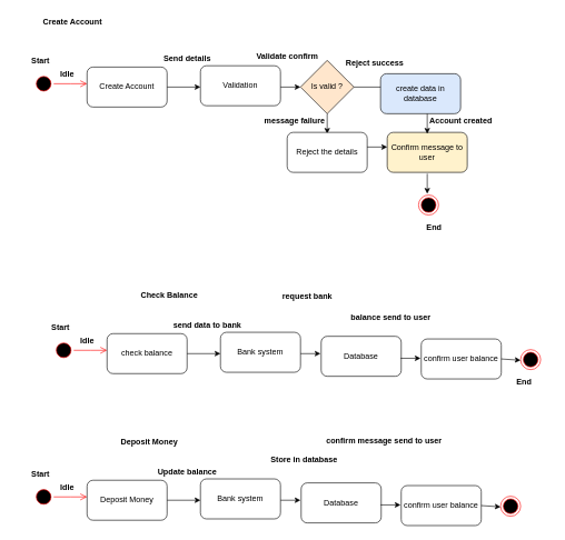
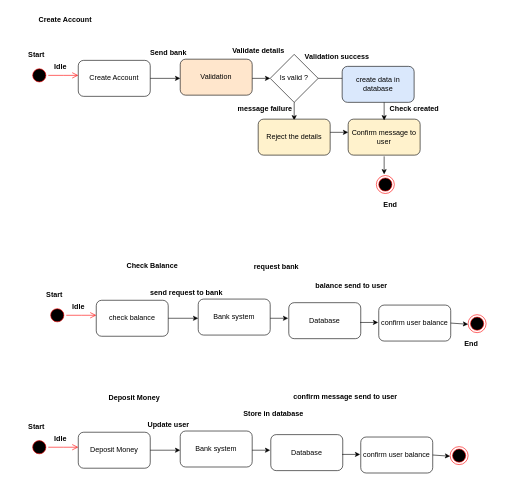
  <mxCell id="0" />
  <mxCell id="1" parent="0" />
  <mxCell id="2" value="" style="ellipse;html=1;shape=startState;fillColor=#000000;strokeColor=#ff0000;" vertex="1" parent="1"><mxGeometry x="50" y="110" width="30" height="30" as="geometry" /></mxCell>
  <mxCell id="3" value="" style="edgeStyle=orthogonalEdgeStyle;html=1;verticalAlign=bottom;endArrow=open;endSize=8;strokeColor=#ff0000;rounded=0;" edge="1" parent="1" source="2"><mxGeometry relative="1" as="geometry"><mxPoint x="130" y="125" as="targetPoint" /></mxGeometry></mxCell>
  <mxCell id="4" value="Create Account" style="rounded=1;whiteSpace=wrap;html=1;" vertex="1" parent="1"><mxGeometry x="130" y="100" width="120" height="60" as="geometry" /></mxCell>
  <mxCell id="5" value="" style="endArrow=classic;html=1;rounded=0;exitX=1;exitY=0.5;exitDx=0;exitDy=0;" edge="1" parent="1" source="4"><mxGeometry width="50" height="50" relative="1" as="geometry"><mxPoint x="350" y="330" as="sourcePoint" /><mxPoint x="300" y="130" as="targetPoint" /></mxGeometry></mxCell>
- <mxCell id="6" value="Validation" style="rounded=1;whiteSpace=wrap;html=1;" vertex="1" parent="1"><mxGeometry x="300" y="98" width="120" height="60" as="geometry" /></mxCell>
+ <mxCell id="6" value="Validation" style="rounded=1;whiteSpace=wrap;html=1;fillColor=#ffe6cc;" vertex="1" parent="1"><mxGeometry x="300" y="98" width="120" height="60" as="geometry" /></mxCell>
  <mxCell id="7" value="" style="endArrow=classic;html=1;rounded=0;exitX=1;exitY=0.5;exitDx=0;exitDy=0;" edge="1" parent="1" target="8"><mxGeometry width="50" height="50" relative="1" as="geometry"><mxPoint x="420" y="130" as="sourcePoint" /><mxPoint x="470" y="130" as="targetPoint" /></mxGeometry></mxCell>
- <mxCell id="8" value="Is valid ?" style="rhombus;whiteSpace=wrap;html=1;fillColor=#ffe6cc;" vertex="1" parent="1"><mxGeometry x="450" y="90" width="80" height="80" as="geometry" /></mxCell>
+ <mxCell id="8" value="Is valid ?" style="rhombus;whiteSpace=wrap;html=1;" vertex="1" parent="1"><mxGeometry x="450" y="90" width="80" height="80" as="geometry" /></mxCell>
  <mxCell id="9" value="" style="endArrow=classic;html=1;rounded=0;exitX=0.5;exitY=1;exitDx=0;exitDy=0;" edge="1" parent="1" source="8"><mxGeometry width="50" height="50" relative="1" as="geometry"><mxPoint x="480" y="170" as="sourcePoint" /><mxPoint x="490" y="200" as="targetPoint" /></mxGeometry></mxCell>
  <mxCell id="10" value="" style="endArrow=classic;html=1;rounded=0;exitX=1;exitY=0.5;exitDx=0;exitDy=0;" edge="1" parent="1"><mxGeometry width="50" height="50" relative="1" as="geometry"><mxPoint x="530" y="130" as="sourcePoint" /><mxPoint x="580" y="130" as="targetPoint" /></mxGeometry></mxCell>
  <mxCell id="11" value="Confirm message to user" style="rounded=1;whiteSpace=wrap;html=1;fillColor=#fff2cc;" vertex="1" parent="1"><mxGeometry x="580" y="198" width="120" height="60" as="geometry" /></mxCell>
- <mxCell id="12" value="Reject the details" style="rounded=1;whiteSpace=wrap;html=1;" vertex="1" parent="1"><mxGeometry x="430" y="198" width="120" height="60" as="geometry" /></mxCell>
+ <mxCell id="12" value="Reject the details" style="rounded=1;whiteSpace=wrap;html=1;fillColor=#fff2cc;" vertex="1" parent="1"><mxGeometry x="430" y="198" width="120" height="60" as="geometry" /></mxCell>
  <mxCell id="13" value="create data in database" style="rounded=1;whiteSpace=wrap;html=1;fillColor=#dae8fc;" vertex="1" parent="1"><mxGeometry x="570" y="110" width="120" height="60" as="geometry" /></mxCell>
  <mxCell id="14" value="" style="endArrow=classic;html=1;rounded=0;exitX=0.5;exitY=1;exitDx=0;exitDy=0;" edge="1" parent="1"><mxGeometry width="50" height="50" relative="1" as="geometry"><mxPoint x="640" y="170" as="sourcePoint" /><mxPoint x="640" y="200" as="targetPoint" /></mxGeometry></mxCell>
  <mxCell id="15" value="" style="ellipse;html=1;shape=endState;fillColor=#000000;strokeColor=#ff0000;" vertex="1" parent="1"><mxGeometry x="627" y="292" width="30" height="30" as="geometry" /></mxCell>
  <mxCell id="16" value="" style="endArrow=classic;html=1;rounded=0;exitX=0.5;exitY=1;exitDx=0;exitDy=0;" edge="1" parent="1"><mxGeometry width="50" height="50" relative="1" as="geometry"><mxPoint x="640" y="260" as="sourcePoint" /><mxPoint x="640" y="290" as="targetPoint" /></mxGeometry></mxCell>
  <mxCell id="17" value="Idle" style="text;align=center;fontStyle=1;verticalAlign=middle;spacingLeft=3;spacingRight=3;strokeColor=none;rotatable=0;points=[[0,0.5],[1,0.5]];portConstraint=eastwest;html=1;" vertex="1" parent="1"><mxGeometry x="60" y="98" width="80" height="26" as="geometry" /></mxCell>
- <mxCell id="18" value="Validate confirm" style="text;align=center;fontStyle=1;verticalAlign=middle;spacingLeft=3;spacingRight=3;strokeColor=none;rotatable=0;points=[[0,0.5],[1,0.5]];portConstraint=eastwest;html=1;" vertex="1" parent="1"><mxGeometry x="390" y="72" width="80" height="26" as="geometry" /></mxCell>
- <mxCell id="19" value="Send details" style="text;align=center;fontStyle=1;verticalAlign=middle;spacingLeft=3;spacingRight=3;strokeColor=none;rotatable=0;points=[[0,0.5],[1,0.5]];portConstraint=eastwest;html=1;" vertex="1" parent="1"><mxGeometry x="240" y="74" width="80" height="26" as="geometry" /></mxCell>
- <mxCell id="20" value="Reject success" style="text;align=center;fontStyle=1;verticalAlign=middle;spacingLeft=3;spacingRight=3;strokeColor=none;rotatable=0;points=[[0,0.5],[1,0.5]];portConstraint=eastwest;html=1;" vertex="1" parent="1"><mxGeometry x="521" y="82" width="80" height="26" as="geometry" /></mxCell>
+ <mxCell id="18" value="Validate details" style="text;align=center;fontStyle=1;verticalAlign=middle;spacingLeft=3;spacingRight=3;strokeColor=none;rotatable=0;points=[[0,0.5],[1,0.5]];portConstraint=eastwest;html=1;" vertex="1" parent="1"><mxGeometry x="390" y="72" width="80" height="26" as="geometry" /></mxCell>
+ <mxCell id="19" value="Send bank" style="text;align=center;fontStyle=1;verticalAlign=middle;spacingLeft=3;spacingRight=3;strokeColor=none;rotatable=0;points=[[0,0.5],[1,0.5]];portConstraint=eastwest;html=1;" vertex="1" parent="1"><mxGeometry x="240" y="74" width="80" height="26" as="geometry" /></mxCell>
+ <mxCell id="20" value="Validation success" style="text;align=center;fontStyle=1;verticalAlign=middle;spacingLeft=3;spacingRight=3;strokeColor=none;rotatable=0;points=[[0,0.5],[1,0.5]];portConstraint=eastwest;html=1;" vertex="1" parent="1"><mxGeometry x="521" y="82" width="80" height="26" as="geometry" /></mxCell>
  <mxCell id="21" value="message failure" style="text;align=center;fontStyle=1;verticalAlign=middle;spacingLeft=3;spacingRight=3;strokeColor=none;rotatable=0;points=[[0,0.5],[1,0.5]];portConstraint=eastwest;html=1;" vertex="1" parent="1"><mxGeometry x="401" y="168" width="80" height="26" as="geometry" /></mxCell>
- <mxCell id="22" value="Account created" style="text;align=center;fontStyle=1;verticalAlign=middle;spacingLeft=3;spacingRight=3;strokeColor=none;rotatable=0;points=[[0,0.5],[1,0.5]];portConstraint=eastwest;html=1;" vertex="1" parent="1"><mxGeometry x="650" y="168" width="80" height="26" as="geometry" /></mxCell>
+ <mxCell id="22" value="Check created" style="text;align=center;fontStyle=1;verticalAlign=middle;spacingLeft=3;spacingRight=3;strokeColor=none;rotatable=0;points=[[0,0.5],[1,0.5]];portConstraint=eastwest;html=1;" vertex="1" parent="1"><mxGeometry x="650" y="168" width="80" height="26" as="geometry" /></mxCell>
  <mxCell id="23" value="" style="endArrow=classic;html=1;rounded=0;exitX=1;exitY=0.5;exitDx=0;exitDy=0;" edge="1" parent="1"><mxGeometry width="50" height="50" relative="1" as="geometry"><mxPoint x="550" y="220" as="sourcePoint" /><mxPoint x="580" y="220" as="targetPoint" /></mxGeometry></mxCell>
  <mxCell id="24" value="Start" style="text;align=center;fontStyle=1;verticalAlign=middle;spacingLeft=3;spacingRight=3;strokeColor=none;rotatable=0;points=[[0,0.5],[1,0.5]];portConstraint=eastwest;html=1;" vertex="1" parent="1"><mxGeometry x="20" y="78" width="80" height="26" as="geometry" /></mxCell>
  <mxCell id="25" value="End" style="text;align=center;fontStyle=1;verticalAlign=middle;spacingLeft=3;spacingRight=3;strokeColor=none;rotatable=0;points=[[0,0.5],[1,0.5]];portConstraint=eastwest;html=1;" vertex="1" parent="1"><mxGeometry x="610" y="328" width="80" height="26" as="geometry" /></mxCell>
  <mxCell id="26" value="Create Account" style="text;align=center;fontStyle=1;verticalAlign=middle;spacingLeft=3;spacingRight=3;strokeColor=none;rotatable=0;points=[[0,0.5],[1,0.5]];portConstraint=eastwest;html=1;" vertex="1" parent="1"><mxGeometry x="25" y="20" width="165" height="26" as="geometry" /></mxCell>
  <mxCell id="27" value="" style="ellipse;html=1;shape=startState;fillColor=#000000;strokeColor=#ff0000;" vertex="1" parent="1"><mxGeometry x="80" y="510" width="30" height="30" as="geometry" /></mxCell>
  <mxCell id="28" value="" style="edgeStyle=orthogonalEdgeStyle;html=1;verticalAlign=bottom;endArrow=open;endSize=8;strokeColor=#ff0000;rounded=0;" edge="1" parent="1" source="27"><mxGeometry relative="1" as="geometry"><mxPoint x="160" y="525" as="targetPoint" /></mxGeometry></mxCell>
  <mxCell id="29" value="check balance" style="rounded=1;whiteSpace=wrap;html=1;" vertex="1" parent="1"><mxGeometry x="160" y="500" width="120" height="60" as="geometry" /></mxCell>
  <mxCell id="30" value="" style="endArrow=classic;html=1;rounded=0;exitX=1;exitY=0.5;exitDx=0;exitDy=0;" edge="1" parent="1" source="29"><mxGeometry width="50" height="50" relative="1" as="geometry"><mxPoint x="380" y="730" as="sourcePoint" /><mxPoint x="330" y="530" as="targetPoint" /></mxGeometry></mxCell>
  <mxCell id="31" value="Bank system" style="rounded=1;whiteSpace=wrap;html=1;" vertex="1" parent="1"><mxGeometry x="330" y="498" width="120" height="60" as="geometry" /></mxCell>
  <mxCell id="32" value="" style="endArrow=classic;html=1;rounded=0;exitX=1;exitY=0.5;exitDx=0;exitDy=0;" edge="1" parent="1"><mxGeometry width="50" height="50" relative="1" as="geometry"><mxPoint x="450" y="530" as="sourcePoint" /><mxPoint x="480" y="530" as="targetPoint" /></mxGeometry></mxCell>
  <mxCell id="33" value="confirm user balance" style="rounded=1;whiteSpace=wrap;html=1;" vertex="1" parent="1"><mxGeometry x="631" y="508" width="120" height="60" as="geometry" /></mxCell>
  <mxCell id="34" value="Database" style="rounded=1;whiteSpace=wrap;html=1;" vertex="1" parent="1"><mxGeometry x="481" y="504" width="120" height="60" as="geometry" /></mxCell>
  <mxCell id="35" value="" style="ellipse;html=1;shape=endState;fillColor=#000000;strokeColor=#ff0000;" vertex="1" parent="1"><mxGeometry x="780" y="524" width="30" height="30" as="geometry" /></mxCell>
  <mxCell id="36" value="" style="endArrow=classic;html=1;rounded=0;exitX=1;exitY=0.5;exitDx=0;exitDy=0;" edge="1" parent="1" source="33"><mxGeometry width="50" height="50" relative="1" as="geometry"><mxPoint x="770" y="534" as="sourcePoint" /><mxPoint x="780" y="540" as="targetPoint" /></mxGeometry></mxCell>
  <mxCell id="37" value="Idle" style="text;align=center;fontStyle=1;verticalAlign=middle;spacingLeft=3;spacingRight=3;strokeColor=none;rotatable=0;points=[[0,0.5],[1,0.5]];portConstraint=eastwest;html=1;" vertex="1" parent="1"><mxGeometry x="90" y="498" width="80" height="26" as="geometry" /></mxCell>
  <mxCell id="38" value="request bank" style="text;align=center;fontStyle=1;verticalAlign=middle;spacingLeft=3;spacingRight=3;strokeColor=none;rotatable=0;points=[[0,0.5],[1,0.5]];portConstraint=eastwest;html=1;" vertex="1" parent="1"><mxGeometry x="420" y="432" width="80" height="26" as="geometry" /></mxCell>
- <mxCell id="39" value="send data to bank" style="text;align=center;fontStyle=1;verticalAlign=middle;spacingLeft=3;spacingRight=3;strokeColor=none;rotatable=0;points=[[0,0.5],[1,0.5]];portConstraint=eastwest;html=1;" vertex="1" parent="1"><mxGeometry x="270" y="474" width="80" height="26" as="geometry" /></mxCell>
+ <mxCell id="39" value="send request to bank" style="text;align=center;fontStyle=1;verticalAlign=middle;spacingLeft=3;spacingRight=3;strokeColor=none;rotatable=0;points=[[0,0.5],[1,0.5]];portConstraint=eastwest;html=1;" vertex="1" parent="1"><mxGeometry x="270" y="474" width="80" height="26" as="geometry" /></mxCell>
  <mxCell id="40" value="balance send to user" style="text;align=center;fontStyle=1;verticalAlign=middle;spacingLeft=3;spacingRight=3;strokeColor=none;rotatable=0;points=[[0,0.5],[1,0.5]];portConstraint=eastwest;html=1;" vertex="1" parent="1"><mxGeometry x="545" y="463" width="80" height="26" as="geometry" /></mxCell>
  <mxCell id="41" value="" style="endArrow=classic;html=1;rounded=0;exitX=1;exitY=0.5;exitDx=0;exitDy=0;" edge="1" parent="1"><mxGeometry width="50" height="50" relative="1" as="geometry"><mxPoint x="600" y="537" as="sourcePoint" /><mxPoint x="630" y="537" as="targetPoint" /></mxGeometry></mxCell>
  <mxCell id="42" value="Start" style="text;align=center;fontStyle=1;verticalAlign=middle;spacingLeft=3;spacingRight=3;strokeColor=none;rotatable=0;points=[[0,0.5],[1,0.5]];portConstraint=eastwest;html=1;" vertex="1" parent="1"><mxGeometry x="50" y="478" width="80" height="26" as="geometry" /></mxCell>
  <mxCell id="43" value="End" style="text;align=center;fontStyle=1;verticalAlign=middle;spacingLeft=3;spacingRight=3;strokeColor=none;rotatable=0;points=[[0,0.5],[1,0.5]];portConstraint=eastwest;html=1;" vertex="1" parent="1"><mxGeometry x="745" y="560" width="80" height="26" as="geometry" /></mxCell>
  <mxCell id="44" value="Check Balance" style="text;align=center;fontStyle=1;verticalAlign=middle;spacingLeft=3;spacingRight=3;strokeColor=none;rotatable=0;points=[[0,0.5],[1,0.5]];portConstraint=eastwest;html=1;" vertex="1" parent="1"><mxGeometry x="170" y="430" width="165" height="26" as="geometry" /></mxCell>
  <mxCell id="45" value="" style="ellipse;html=1;shape=startState;fillColor=#000000;strokeColor=#ff0000;" vertex="1" parent="1"><mxGeometry x="50" y="730" width="30" height="30" as="geometry" /></mxCell>
  <mxCell id="46" value="" style="edgeStyle=orthogonalEdgeStyle;html=1;verticalAlign=bottom;endArrow=open;endSize=8;strokeColor=#ff0000;rounded=0;" edge="1" parent="1" source="45"><mxGeometry relative="1" as="geometry"><mxPoint x="130" y="745" as="targetPoint" /></mxGeometry></mxCell>
  <mxCell id="47" value="Deposit Money" style="rounded=1;whiteSpace=wrap;html=1;" vertex="1" parent="1"><mxGeometry x="130" y="720" width="120" height="60" as="geometry" /></mxCell>
  <mxCell id="48" value="" style="endArrow=classic;html=1;rounded=0;exitX=1;exitY=0.5;exitDx=0;exitDy=0;" edge="1" parent="1" source="47"><mxGeometry width="50" height="50" relative="1" as="geometry"><mxPoint x="350" y="950" as="sourcePoint" /><mxPoint x="300" y="750" as="targetPoint" /></mxGeometry></mxCell>
  <mxCell id="49" value="Bank system" style="rounded=1;whiteSpace=wrap;html=1;" vertex="1" parent="1"><mxGeometry x="300" y="718" width="120" height="60" as="geometry" /></mxCell>
  <mxCell id="50" value="" style="endArrow=classic;html=1;rounded=0;exitX=1;exitY=0.5;exitDx=0;exitDy=0;" edge="1" parent="1"><mxGeometry width="50" height="50" relative="1" as="geometry"><mxPoint x="420" y="750" as="sourcePoint" /><mxPoint x="450" y="750" as="targetPoint" /></mxGeometry></mxCell>
  <mxCell id="51" value="confirm user balance" style="rounded=1;whiteSpace=wrap;html=1;" vertex="1" parent="1"><mxGeometry x="601" y="728" width="120" height="60" as="geometry" /></mxCell>
  <mxCell id="52" value="Database" style="rounded=1;whiteSpace=wrap;html=1;" vertex="1" parent="1"><mxGeometry x="451" y="724" width="120" height="60" as="geometry" /></mxCell>
  <mxCell id="53" value="" style="ellipse;html=1;shape=endState;fillColor=#000000;strokeColor=#ff0000;" vertex="1" parent="1"><mxGeometry x="750" y="744" width="30" height="30" as="geometry" /></mxCell>
  <mxCell id="54" value="" style="endArrow=classic;html=1;rounded=0;exitX=1;exitY=0.5;exitDx=0;exitDy=0;" edge="1" parent="1" source="51"><mxGeometry width="50" height="50" relative="1" as="geometry"><mxPoint x="740" y="754" as="sourcePoint" /><mxPoint x="750" y="760" as="targetPoint" /></mxGeometry></mxCell>
  <mxCell id="55" value="Idle" style="text;align=center;fontStyle=1;verticalAlign=middle;spacingLeft=3;spacingRight=3;strokeColor=none;rotatable=0;points=[[0,0.5],[1,0.5]];portConstraint=eastwest;html=1;" vertex="1" parent="1"><mxGeometry x="60" y="718" width="80" height="26" as="geometry" /></mxCell>
  <mxCell id="56" value="Store in database" style="text;align=center;fontStyle=1;verticalAlign=middle;spacingLeft=3;spacingRight=3;strokeColor=none;rotatable=0;points=[[0,0.5],[1,0.5]];portConstraint=eastwest;html=1;" vertex="1" parent="1"><mxGeometry x="415" y="677" width="80" height="26" as="geometry" /></mxCell>
- <mxCell id="57" value="Update balance" style="text;align=center;fontStyle=1;verticalAlign=middle;spacingLeft=3;spacingRight=3;strokeColor=none;rotatable=0;points=[[0,0.5],[1,0.5]];portConstraint=eastwest;html=1;" vertex="1" parent="1"><mxGeometry x="240" y="694" width="80" height="26" as="geometry" /></mxCell>
+ <mxCell id="57" value="Update user" style="text;align=center;fontStyle=1;verticalAlign=middle;spacingLeft=3;spacingRight=3;strokeColor=none;rotatable=0;points=[[0,0.5],[1,0.5]];portConstraint=eastwest;html=1;" vertex="1" parent="1"><mxGeometry x="240" y="694" width="80" height="26" as="geometry" /></mxCell>
  <mxCell id="58" value="confirm message send to user" style="text;align=center;fontStyle=1;verticalAlign=middle;spacingLeft=3;spacingRight=3;strokeColor=none;rotatable=0;points=[[0,0.5],[1,0.5]];portConstraint=eastwest;html=1;" vertex="1" parent="1"><mxGeometry x="535" y="648" width="80" height="26" as="geometry" /></mxCell>
  <mxCell id="59" value="" style="endArrow=classic;html=1;rounded=0;exitX=1;exitY=0.5;exitDx=0;exitDy=0;" edge="1" parent="1"><mxGeometry width="50" height="50" relative="1" as="geometry"><mxPoint x="570" y="757" as="sourcePoint" /><mxPoint x="600" y="757" as="targetPoint" /></mxGeometry></mxCell>
  <mxCell id="60" value="Start" style="text;align=center;fontStyle=1;verticalAlign=middle;spacingLeft=3;spacingRight=3;strokeColor=none;rotatable=0;points=[[0,0.5],[1,0.5]];portConstraint=eastwest;html=1;" vertex="1" parent="1"><mxGeometry x="20" y="698" width="80" height="26" as="geometry" /></mxCell>
  <mxCell id="61" value="Deposit Money" style="text;align=center;fontStyle=1;verticalAlign=middle;spacingLeft=3;spacingRight=3;strokeColor=none;rotatable=0;points=[[0,0.5],[1,0.5]];portConstraint=eastwest;html=1;" vertex="1" parent="1"><mxGeometry x="140" y="650" width="165" height="26" as="geometry" /></mxCell>
